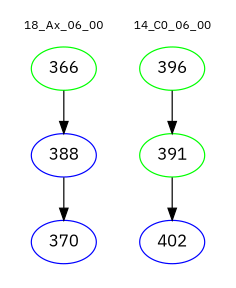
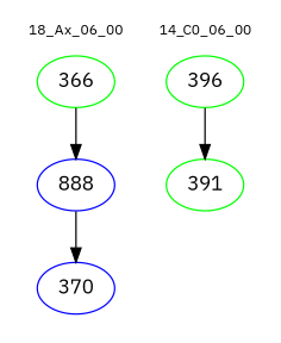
  digraph {
    fontname="IBM Plex Sans"
    node [color=green fontname="IBM Plex Sans"]
    edge [color=black fontname="IBM Plex Sans"]
    n1 [label=366]
-   n2 [color=blue label=388]
+   n2 [color=blue label=888]
    n3 [color=blue label=370]
    n4 [label=396]
    n5 [label=391]
-   n6 [color=blue label=402]
    subgraph cluster_1 {
      color=white
      fontsize=10
      label="18_Ax_06_00"
      n1
      n2
      n3
    }
    subgraph cluster_2 {
      color=white
      fontsize=10
      label="14_C0_06_00"
      n4
      n5
-     n6
    }
    n1 -> n2
    n2 -> n3
    n4 -> n5
-   n5 -> n6
  }
